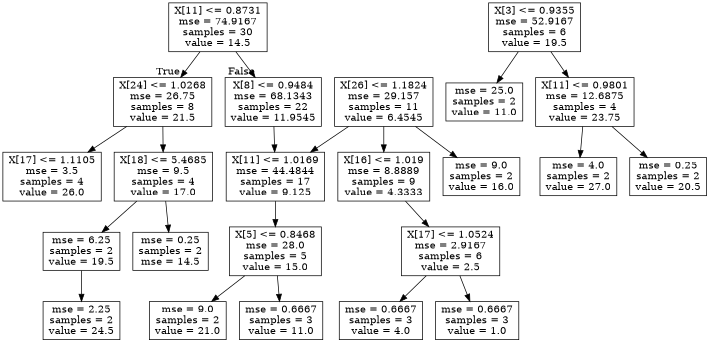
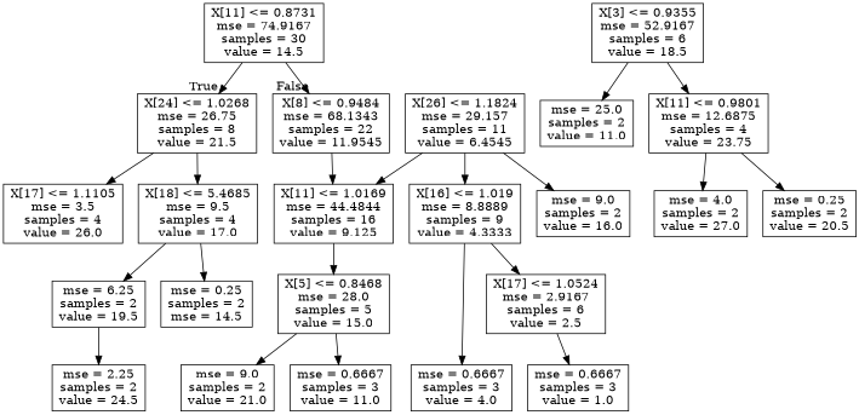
  digraph {
    node [shape=box]
    n1 [label="X[11] <= 0.8731\nmse = 74.9167\nsamples = 30\nvalue = 14.5"]
    n2 [label="X[24] <= 1.0268\nmse = 26.75\nsamples = 8\nvalue = 21.5"]
    n3 [label="X[8] <= 0.9484\nmse = 68.1343\nsamples = 22\nvalue = 11.9545"]
    n4 [label="X[17] <= 1.1105\nmse = 3.5\nsamples = 4\nvalue = 26.0"]
    n5 [label="X[18] <= 5.4685\nmse = 9.5\nsamples = 4\nvalue = 17.0"]
-   n6 [label="X[11] <= 1.0169\nmse = 44.4844\nsamples = 17\nvalue = 9.125"]
+   n6 [label="X[11] <= 1.0169\nmse = 44.4844\nsamples = 16\nvalue = 9.125"]
    n7 [label="mse = 6.25\nsamples = 2\nvalue = 19.5"]
    n8 [label="mse = 0.25\nsamples = 2\nmse = 14.5"]
    n9 [label="mse = 2.25\nsamples = 2\nvalue = 24.5"]
-   n10 [label="X[3] <= 0.9355\nmse = 52.9167\nsamples = 6\nvalue = 19.5"]
+   n10 [label="X[3] <= 0.9355\nmse = 52.9167\nsamples = 6\nvalue = 18.5"]
    n11 [label="mse = 25.0\nsamples = 2\nvalue = 11.0"]
    n12 [label="X[11] <= 0.9801\nmse = 12.6875\nsamples = 4\nvalue = 23.75"]
    n13 [label="X[5] <= 0.8468\nmse = 28.0\nsamples = 5\nvalue = 15.0"]
    n14 [label="mse = 4.0\nsamples = 2\nvalue = 27.0"]
    n15 [label="mse = 0.25\nsamples = 2\nvalue = 20.5"]
    n16 [label="X[26] <= 1.1824\nmse = 29.157\nsamples = 11\nvalue = 6.4545"]
    n17 [label="X[16] <= 1.019\nmse = 8.8889\nsamples = 9\nvalue = 4.3333"]
    n18 [label="mse = 9.0\nsamples = 2\nvalue = 16.0"]
    n19 [label="mse = 9.0\nsamples = 2\nvalue = 21.0"]
    n20 [label="mse = 0.6667\nsamples = 3\nvalue = 11.0"]
    n21 [label="X[17] <= 1.0524\nmse = 2.9167\nsamples = 6\nvalue = 2.5"]
    n22 [label="mse = 0.6667\nsamples = 3\nvalue = 4.0"]
    n23 [label="mse = 0.6667\nsamples = 3\nvalue = 1.0"]
    n1 -> n2 [headlabel=True labelangle=45 labeldistance=2.5]
    n1 -> n3 [headlabel=False labelangle=-45 labeldistance=2.5]
    n2 -> n4
    n2 -> n5
    n3 -> n6
    n5 -> n7
    n5 -> n8
    n6 -> n13
    n7 -> n9
    n10 -> n11
    n10 -> n12
    n12 -> n14
    n12 -> n15
    n13 -> n19
    n13 -> n20
    n16 -> n6
    n16 -> n17
    n16 -> n18
    n17 -> n21
-   n21 -> n22
+   n17 -> n22
    n21 -> n23
  }
